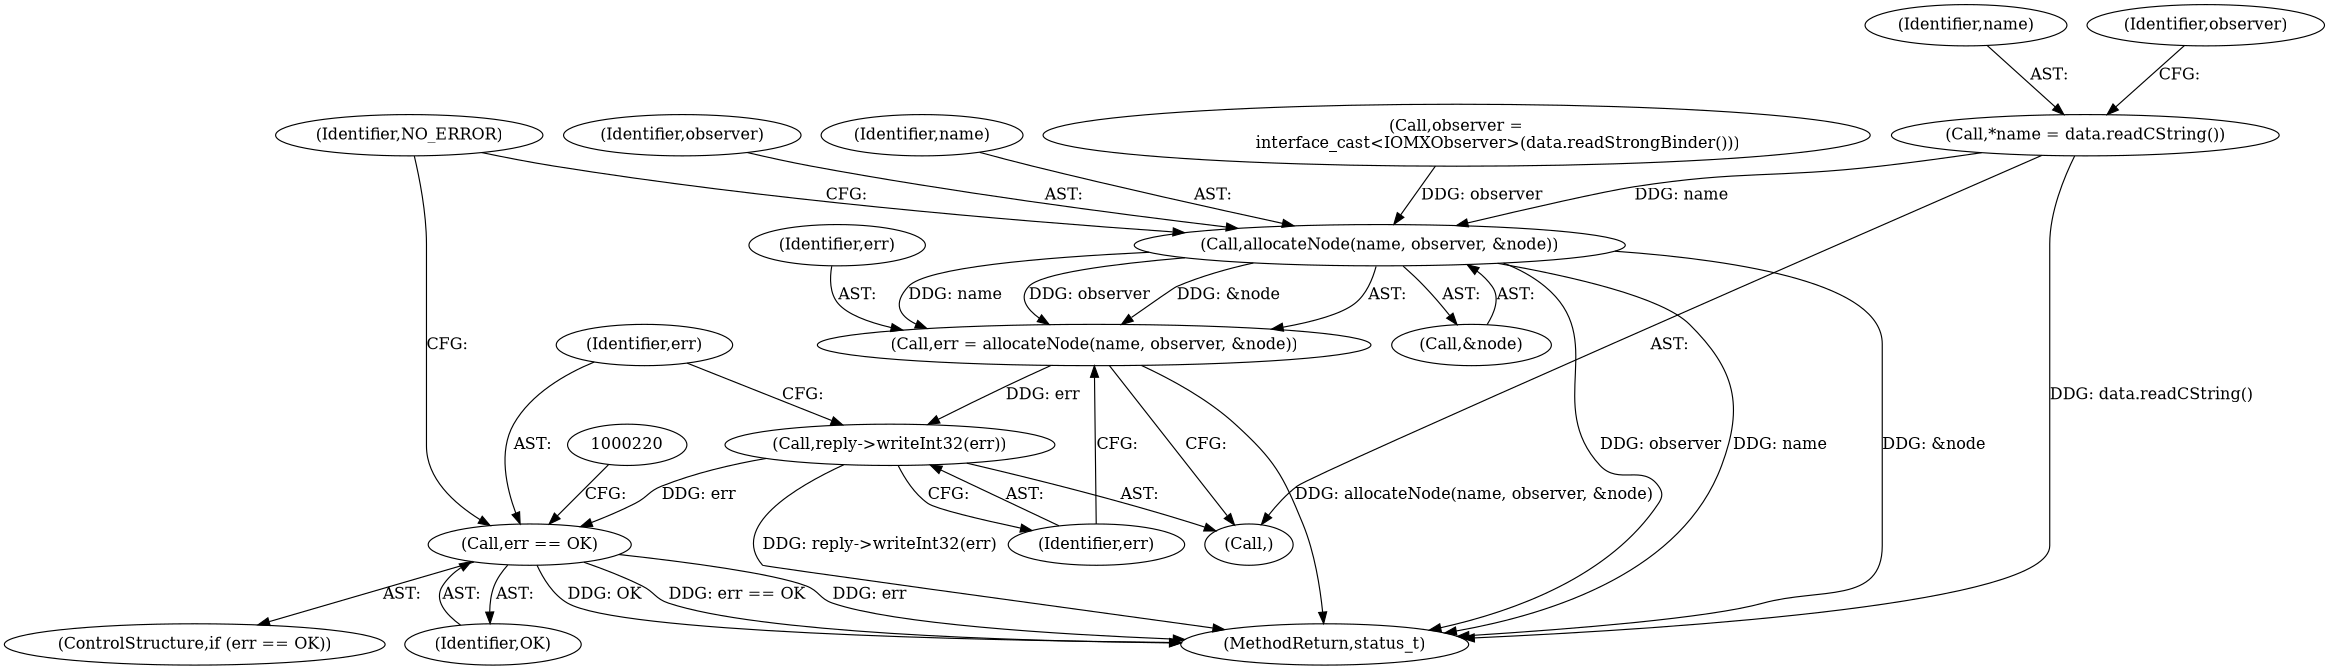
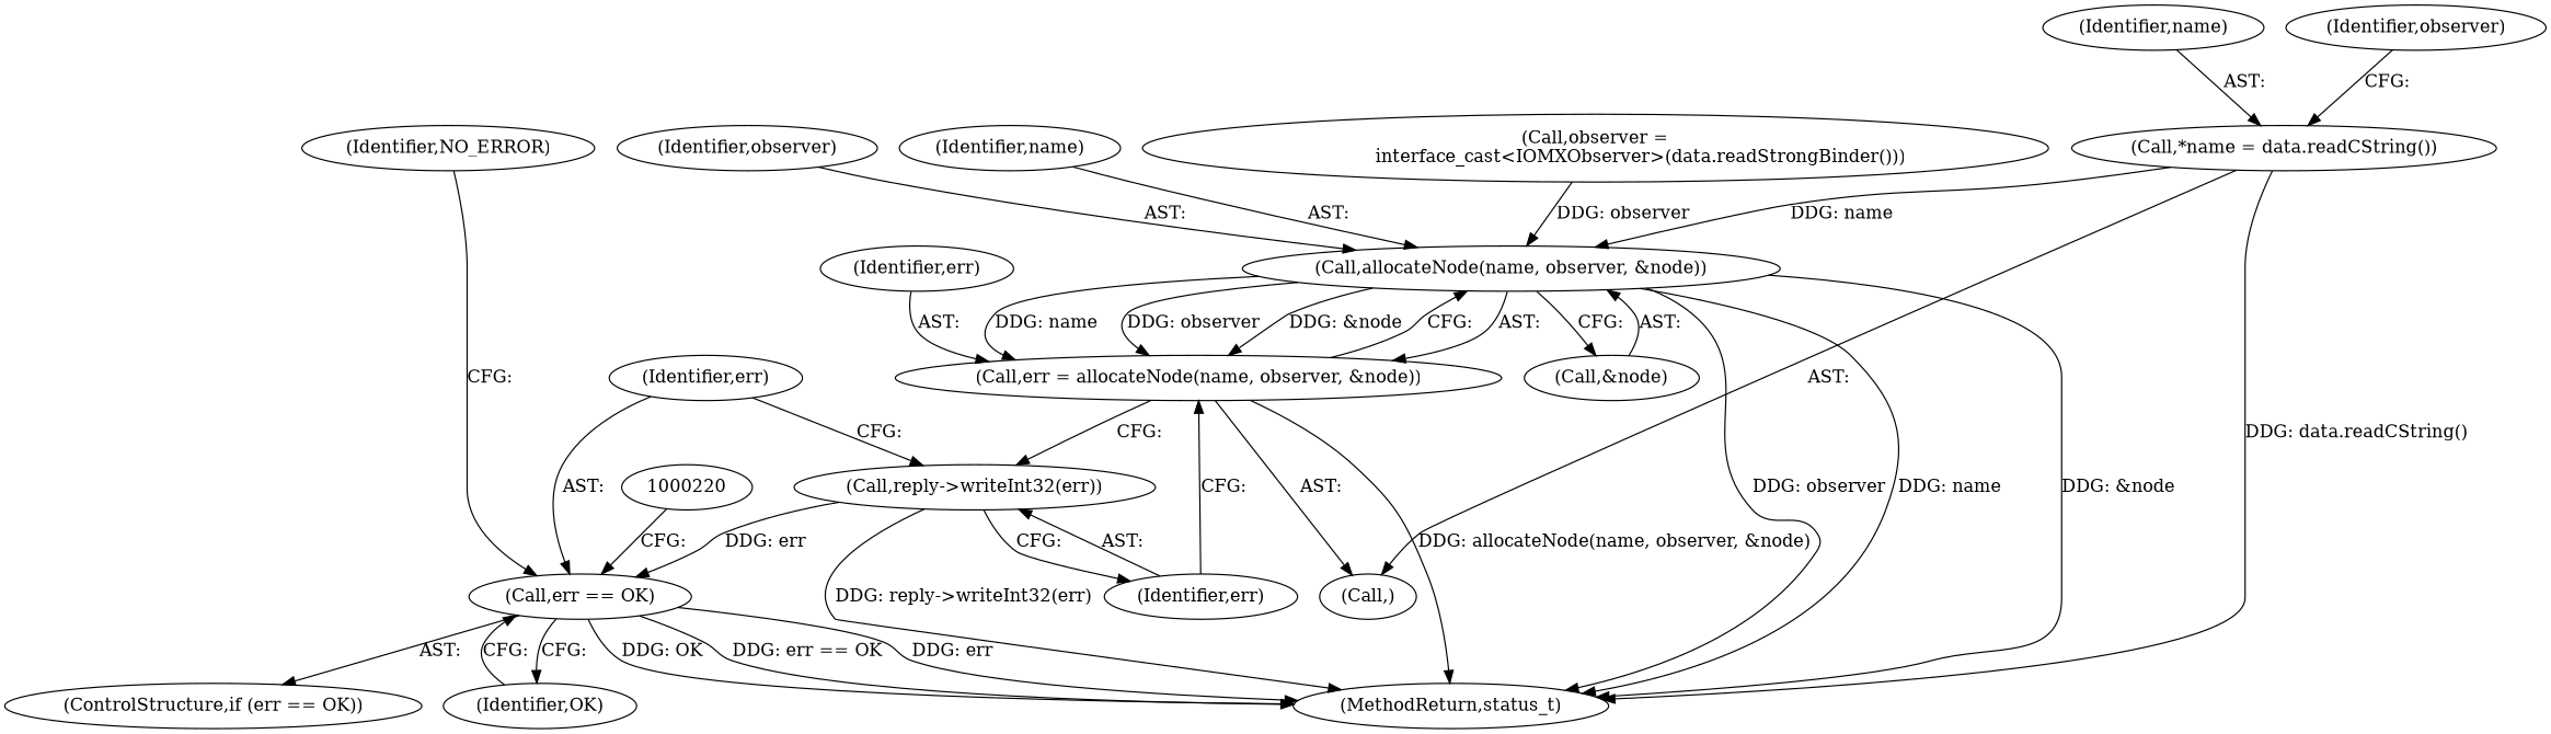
  digraph {
    n1 [label="(Call,*name = data.readCString())"]
    n2 [label="(Call,allocateNode(name, observer, &node))"]
    n3 [label="(Call,)"]
    n4 [label="(MethodReturn,status_t)"]
    n5 [label="(Call,err = allocateNode(name, observer, &node))"]
    n6 [label="(Call,&node)"]
    n7 [label="(Call,reply->writeInt32(err))"]
    n8 [label="(Call,err == OK)"]
    n9 [label="(Identifier,err)"]
    n10 [label="(Identifier,OK)"]
    n11 [label="(ControlStructure,if (err == OK))"]
    n12 [label="(Identifier,name)"]
    n13 [label="(Identifier,err)"]
    n14 [label="(Call,observer =\n                interface_cast<IOMXObserver>(data.readStrongBinder()))"]
    n15 [label="(Identifier,observer)"]
    n16 [label="(Identifier,NO_ERROR)"]
    n17 [label="(Identifier,name)"]
    n18 [label="(Identifier,observer)"]
    n19 [label="(Identifier,err)"]
    1000220
    n1 -> n2 [label="DDG: name"]
    n1 -> n3 [label="AST: "]
    n1 -> n4 [label="DDG: data.readCString()"]
    n2 -> n4 [label="DDG: &node"]
    n2 -> n4 [label="DDG: observer"]
    n2 -> n4 [label="DDG: name"]
    n2 -> n5 [label="AST: "]
    n2 -> n5 [label="DDG: name"]
    n2 -> n5 [label="DDG: observer"]
    n2 -> n5 [label="DDG: &node"]
-   n2 -> n6 [label="AST: "]
-   n16 -> n2 [label="CFG: "]
-   n5 -> n3 [label="CFG: "]
+   n2 -> n6 [label="CFG: "]
+   n5 -> n2 [label="CFG: "]
+   n5 -> n3 [label="AST: "]
    n5 -> n4 [label="DDG: allocateNode(name, observer, &node)"]
-   n5 -> n7 [label="DDG: err"]
+   n5 -> n7 [label="CFG: "]
    n6 -> n2 [label="AST: "]
-   n7 -> n3 [label="AST: "]
    n7 -> n4 [label="DDG: reply->writeInt32(err)"]
    n7 -> n8 [label="DDG: err"]
    n7 -> n9 [label="CFG: "]
    n8 -> n4 [label="DDG: OK"]
    n8 -> n4 [label="DDG: err == OK"]
    n8 -> n4 [label="DDG: err"]
-   n8 -> n10 [label="AST: "]
+   n8 -> n10 [label="CFG: "]
    n8 -> n11 [label="AST: "]
    n9 -> n5 [label="CFG: "]
    n9 -> n7 [label="AST: "]
-   n10 -> n8 [label="AST: "]
+   n10 -> n8 [label="CFG: "]
    n12 -> n1 [label="AST: "]
    n13 -> n5 [label="AST: "]
    n14 -> n2 [label="DDG: observer"]
    n15 -> n2 [label="AST: "]
    n16 -> n8 [label="CFG: "]
    n17 -> n2 [label="AST: "]
    n18 -> n1 [label="CFG: "]
    n19 -> n7 [label="CFG: "]
    n19 -> n8 [label="AST: "]
    1000220 -> n8 [label="CFG: "]
  }
